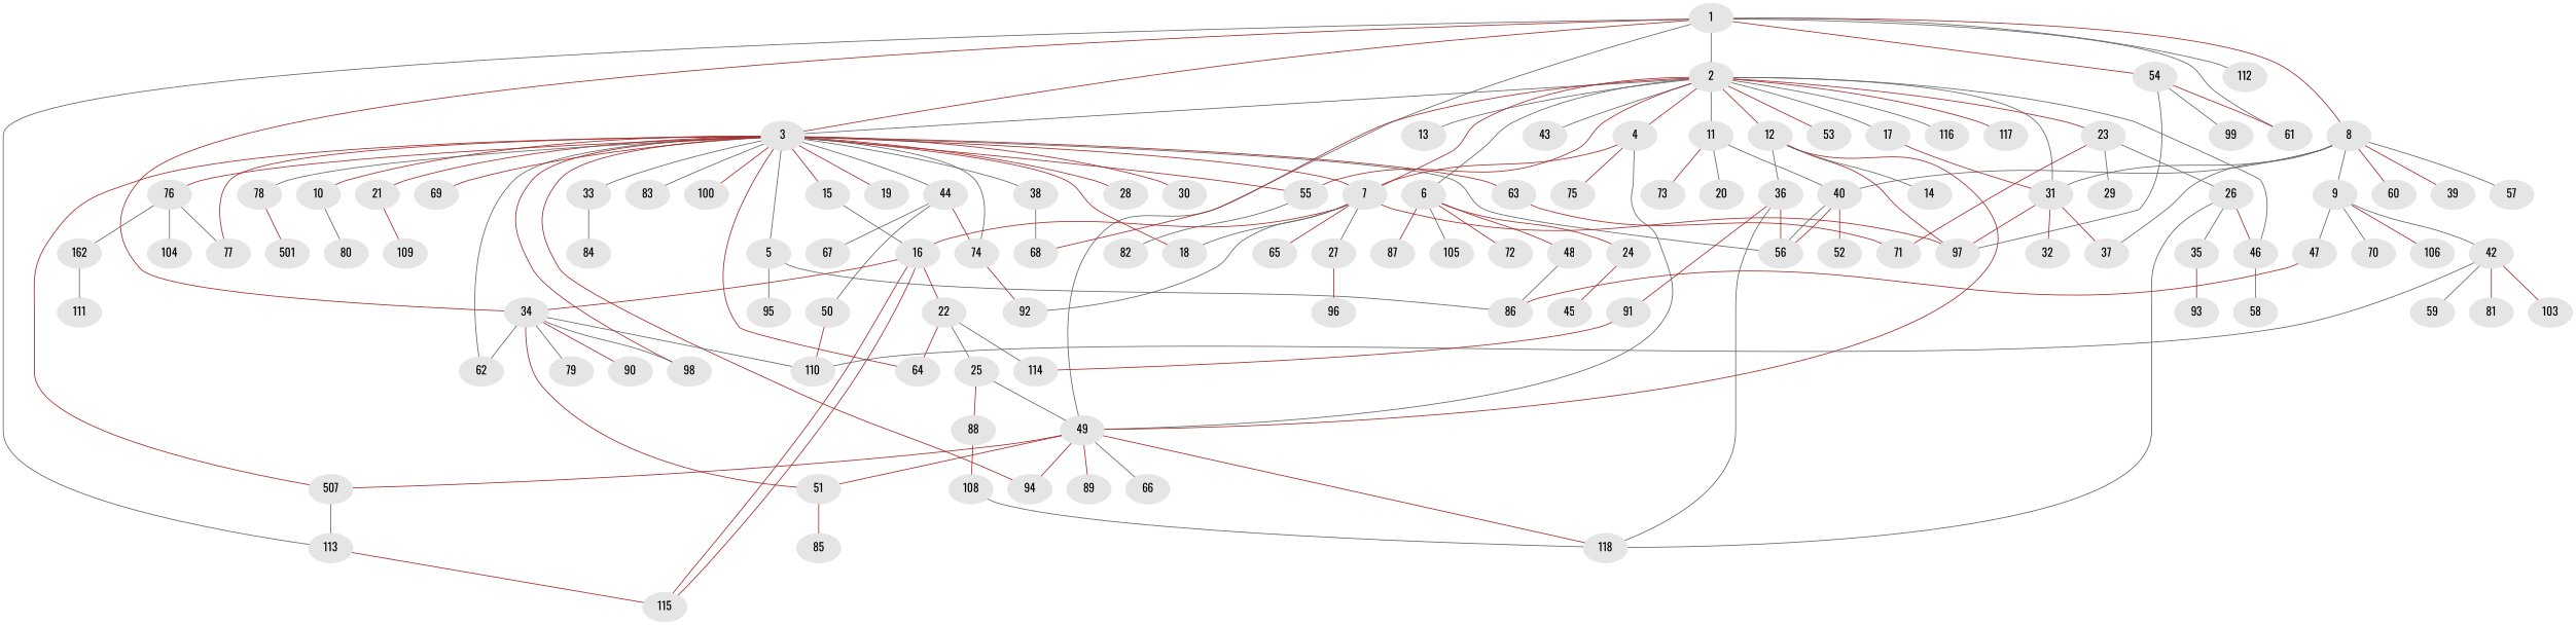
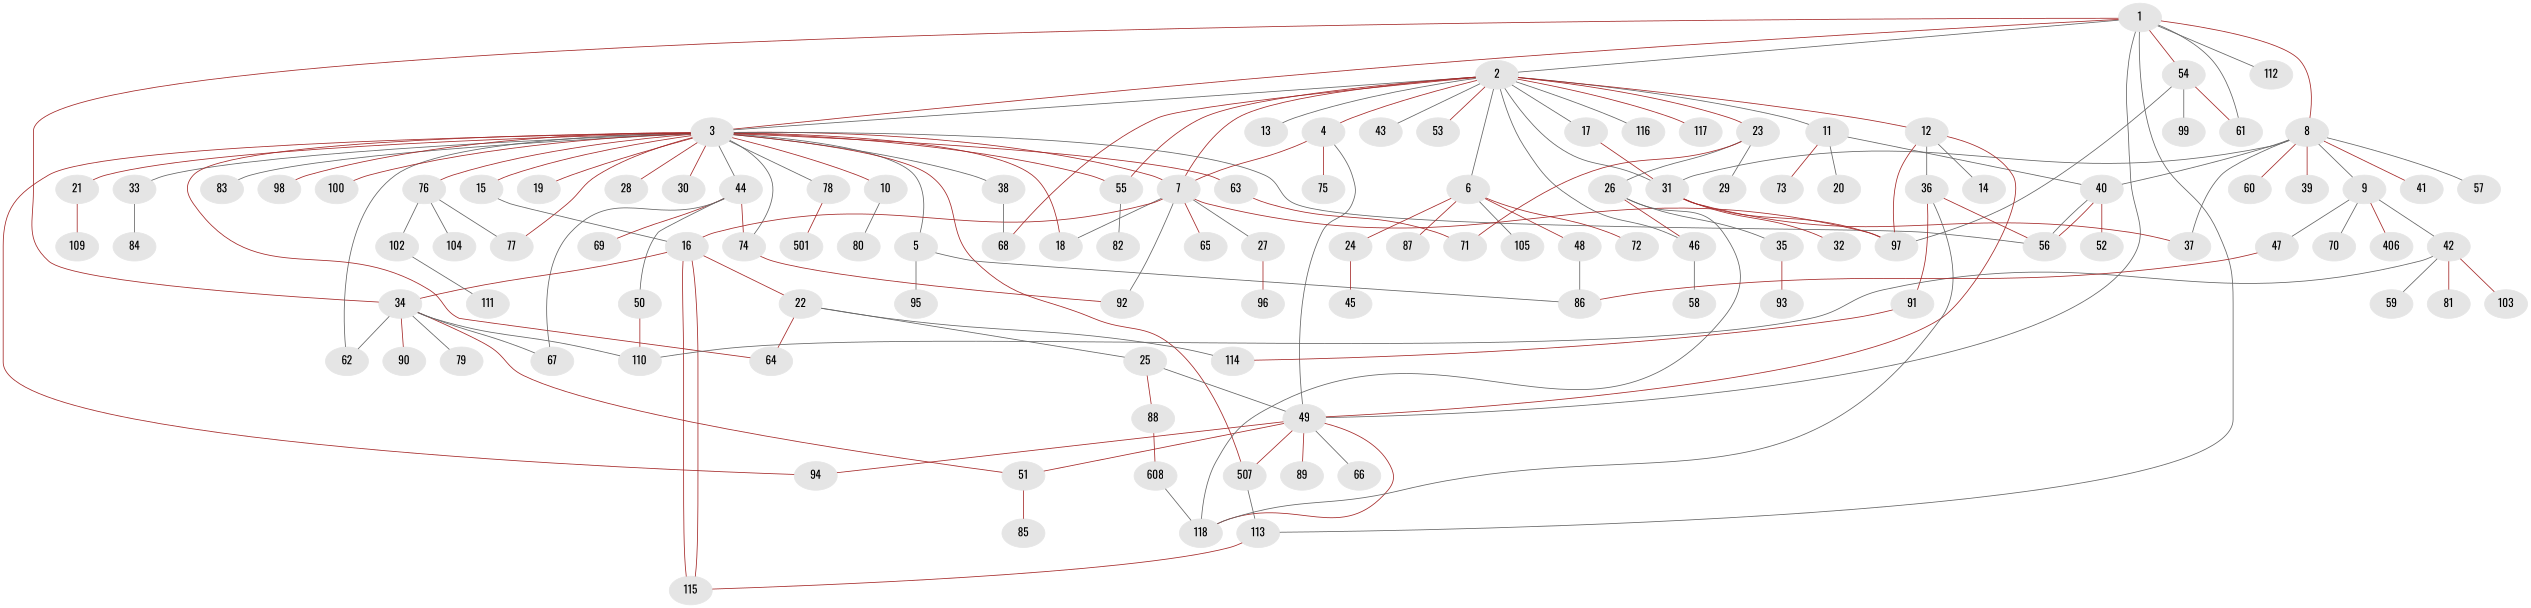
  graph {
    fontname=Oswald
    node [color=gray90 fontname=Oswald style=filled]
    edge [color=brown fontname=Oswald]
    1
    2
    3
    8
    34
    49
    54
    61
    112
    113
    4
    6
    7
    11
    12
    13
    17
    23
    31
    43
    46
    53
    55
    68
    116
    117
    5
    10
    15
    18
    19
    21
    28
    30
    33
    38
    44
    56
    62
    63
    64
    69
    74
    76
    77
    78
    83
    94
    98
    100
    n51 [label=507]
    9
    37
    39
    40
+   41
    57
    60
    51
    79
    90
    110
    118
    66
    89
    97
    99
    115
    75
    24
    48
    72
    87
    105
    16
    27
    65
    92
    20
    73
    14
    36
    26
    29
    71
    32
    58
    82
    86
    95
    80
    109
    84
    50
    67
-   102 [label=162]
+   102
    104
    n98 [label=501]
    45
    22
    96
    42
    47
    70
-   106
+   106 [label=406]
    52
    59
    81
    103
    91
    25
    114
    88
    35
-   108
+   108 [label=608]
    93
    85
    111
    1 -- 2 [color=gray40]
    1 -- 3
    1 -- 8
    1 -- 34
    1 -- 49 [color=gray40]
    1 -- 54
    1 -- 61 [color=gray40]
    1 -- 112 [color=gray40]
    1 -- 113 [color=gray40]
    2 -- 3 [color=gray40]
    2 -- 4
    2 -- 6 [color=gray40]
    2 -- 7
    2 -- 11 [color=gray40]
    2 -- 12
    2 -- 13 [color=gray40]
    2 -- 17 [color=gray40]
    2 -- 23
    2 -- 31 [color=gray40]
    2 -- 43 [color=gray40]
    2 -- 46 [color=gray40]
    2 -- 53
    2 -- 55
    2 -- 68
    2 -- 116 [color=gray40]
    2 -- 117
    3 -- 7
    3 -- 55
    3 -- 5 [color=gray40]
    3 -- 10
    3 -- 15
    3 -- 18
    3 -- 19
    3 -- 21
    3 -- 28
    3 -- 30
    3 -- 33 [color=gray40]
    3 -- 38 [color=gray40]
    3 -- 44 [color=gray40]
    3 -- 56 [color=gray40]
    3 -- 62 [color=gray40]
    3 -- 63
    3 -- 64
-   3 -- 69
+   44 -- 69
    3 -- 74 [color=gray40]
    3 -- 76
    3 -- 77
    3 -- 78 [color=gray40]
    3 -- 83 [color=gray40]
    3 -- 94
    3 -- 98
    3 -- 100
    3 -- n51
    8 -- 31 [color=gray40]
    8 -- 9 [color=gray40]
    8 -- 37 [color=gray40]
    8 -- 39
    8 -- 40 [color=gray40]
+   8 -- 41
    8 -- 57 [color=gray40]
    8 -- 60
    34 -- 62 [color=gray40]
-   34 -- 98 [color=gray40]
+   34 -- 67 [color=gray40]
    34 -- 51
    34 -- 79 [color=gray40]
    34 -- 90
    34 -- 110 [color=gray40]
    49 -- 94
    49 -- n51
    49 -- 51
    49 -- 118
    49 -- 66 [color=gray40]
    49 -- 89
    54 -- 61
    54 -- 97 [color=gray40]
    54 -- 99 [color=gray40]
    113 -- 115
    4 -- 49 [color=gray40]
    4 -- 7
    4 -- 75
    6 -- 24
    6 -- 48
    6 -- 72
    6 -- 87
    6 -- 105 [color=gray40]
    7 -- 18 [color=gray40]
    7 -- 97
    7 -- 16
    7 -- 27 [color=gray40]
    7 -- 65
    7 -- 92 [color=gray40]
    11 -- 40 [color=gray40]
    11 -- 20 [color=gray40]
    11 -- 73
    12 -- 49
    12 -- 97
    12 -- 14 [color=gray40]
    12 -- 36 [color=gray40]
    17 -- 31
    23 -- 26 [color=gray40]
    23 -- 29 [color=gray40]
    23 -- 71
    31 -- 37
    31 -- 97
    31 -- 32
    46 -- 58 [color=gray40]
    55 -- 82 [color=gray40]
    5 -- 86 [color=gray40]
    5 -- 95 [color=gray40]
    10 -- 80 [color=gray40]
    15 -- 16 [color=gray40]
    21 -- 109
    33 -- 84 [color=gray40]
    38 -- 68 [color=gray40]
    44 -- 74
    44 -- 50 [color=gray40]
    44 -- 67 [color=gray40]
    63 -- 71
    74 -- 92
    76 -- 77 [color=gray40]
    76 -- 102 [color=gray40]
    76 -- 104 [color=gray40]
    78 -- n98
    n51 -- 113 [color=gray40]
    9 -- 42 [color=gray40]
    9 -- 47 [color=gray40]
    9 -- 70 [color=gray40]
    9 -- 106
    40 -- 56 [color=gray40]
    40 -- 56
    40 -- 52
    51 -- 85
    24 -- 45
    48 -- 86 [color=gray40]
    16 -- 34
    16 -- 115
    16 -- 115
    16 -- 22
    27 -- 96
    36 -- 56
    36 -- 118 [color=gray40]
    36 -- 91
    26 -- 46
    26 -- 118 [color=gray40]
    26 -- 35 [color=gray40]
    50 -- 110
    102 -- 111 [color=gray40]
    22 -- 64
    22 -- 25 [color=gray40]
    22 -- 114 [color=gray40]
    42 -- 110 [color=gray40]
    42 -- 59 [color=gray40]
    42 -- 81
    42 -- 103
    47 -- 86
    91 -- 114
    25 -- 49 [color=gray40]
    25 -- 88
    88 -- 108
    35 -- 93
    108 -- 118 [color=gray40]
  }
